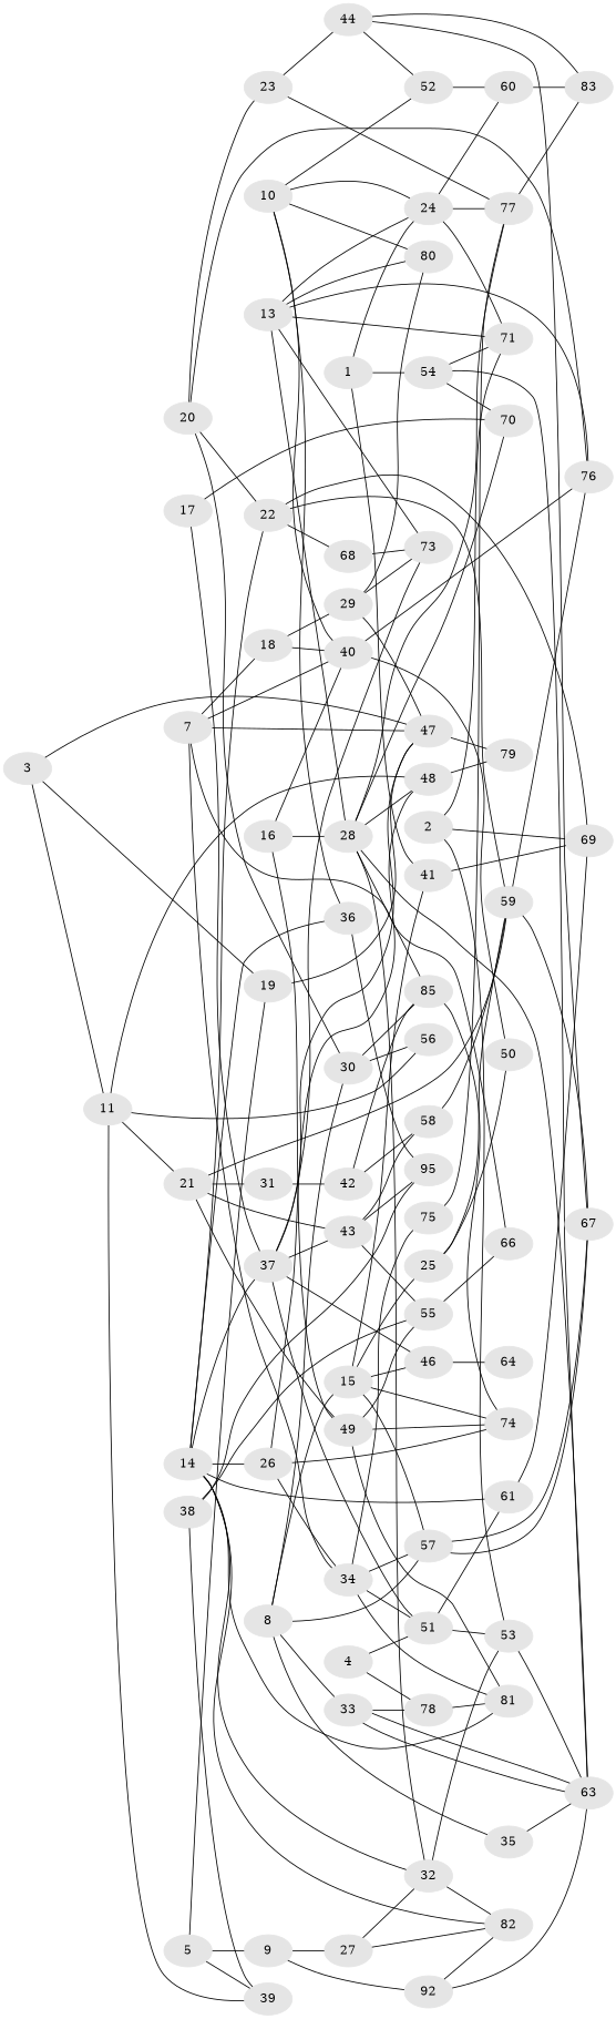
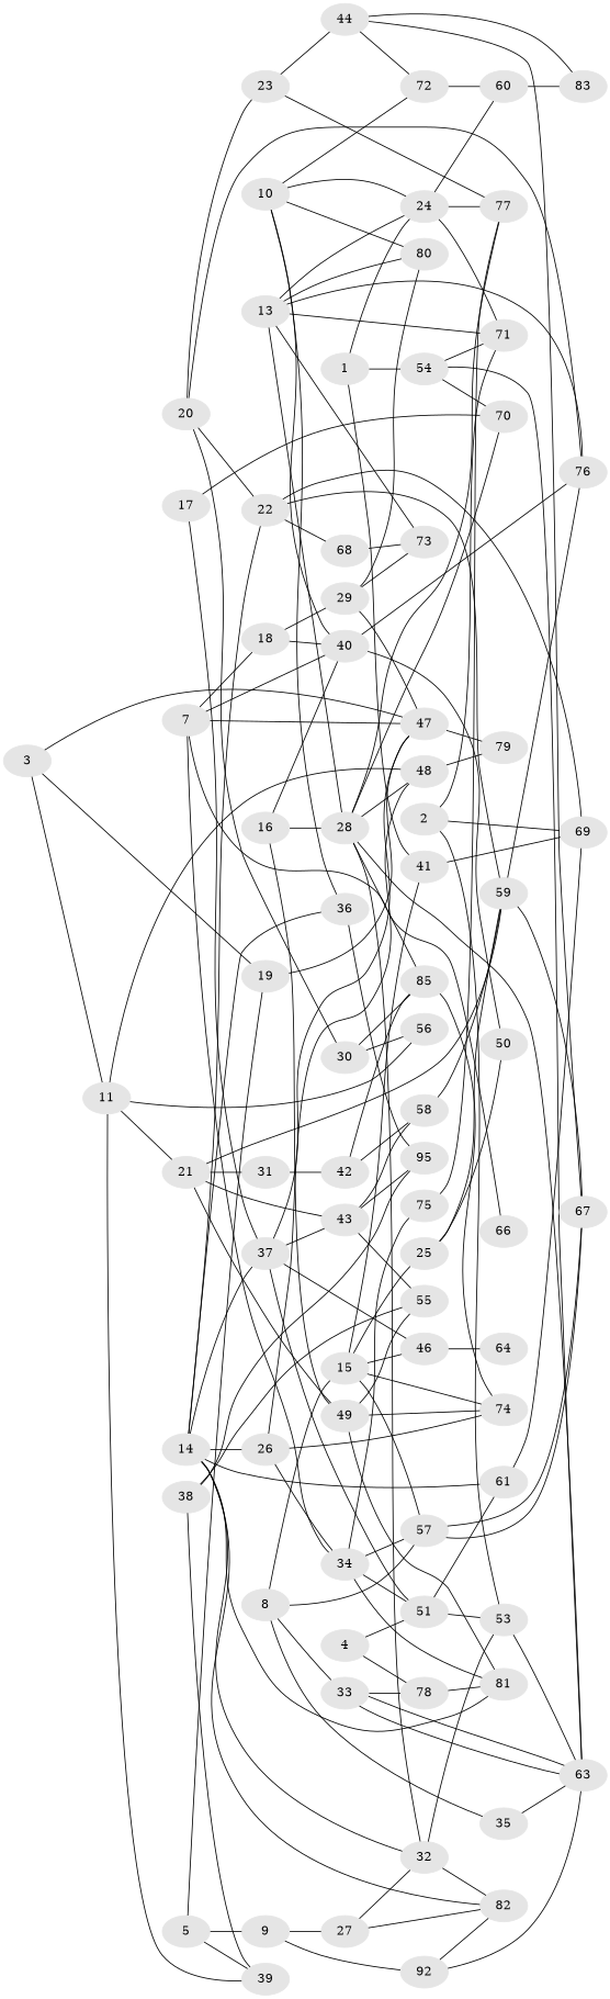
  graph {
    rankdir=LR
    node [color=gray90 style=filled]
    1
    24
    41
    54
    71
    77
    60
    69
    70
    63
    2
    53
    3
    11
    19
    47
    39
    21
    48
    56
    79
    4
    51
    78
    61
    81
    5
    9
    27
    n30 [label=92]
    n31 [label=85]
    42
    58
    7
    18
    34
    40
    66
    29
    57
    75
    50
    76
    8
    15
    30
    33
    35
    25
    46
    74
    67
    32
    82
    10
    36
-   52
+   52 [label=72]
    80
    n59 [label=95]
    49
    31
    43
    59
    13
    28
    73
    14
    22
    26
    37
    68
    64
    16
    55
    17
    20
    23
    44
    83
    38
    1 -- 24
    1 -- 41
    1 -- 54
    24 -- 71
    24 -- 77
    24 -- 60
    41 -- 69
    54 -- 71
    54 -- 70
    54 -- 63
-   77 -- 83
    60 -- 83
    2 -- 71
    2 -- 69
    2 -- 53
    53 -- 63
    3 -- 11
    3 -- 19
    3 -- 47
    11 -- 39
    11 -- 21
    11 -- 48
    11 -- 56
    19 -- 47
    47 -- 79
    21 -- 49
    21 -- 31
    21 -- 43
    21 -- 59
    48 -- 79
    4 -- 51
    4 -- 78
    51 -- 53
    51 -- 61
    78 -- 81
    61 -- 69
    5 -- 19
    5 -- 39
    5 -- 9
    9 -- 27
    9 -- n30
    27 -- 32
    27 -- 82
    n30 -- 63
    n30 -- 82
    n31 -- 74
    42 -- n31
    42 -- 58
    58 -- 59
    7 -- 47
    7 -- 18
    7 -- 34
    7 -- 40
    7 -- 66
    18 -- 40
    18 -- 29
    34 -- 51
    34 -- 81
    34 -- 57
    34 -- 75
    40 -- 50
    40 -- 76
    29 -- 47
    29 -- 80
    29 -- 73
    57 -- 67
    57 -- 67
    75 -- 77
    8 -- 57
    8 -- 15
-   8 -- 30
    8 -- 33
    8 -- 35
    15 -- 41
    15 -- 57
    15 -- 25
    15 -- 46
    15 -- 74
    30 -- 56
    30 -- n31
    33 -- 63
    33 -- 63
    33 -- 78
    35 -- 63
    25 -- 50
    25 -- 59
    46 -- 64
    32 -- 53
    32 -- 82
    10 -- 24
    10 -- 40
    10 -- 36
    10 -- 52
    10 -- 80
    36 -- n59
    52 -- 60
    49 -- 81
    49 -- 74
    49 -- 55
    31 -- 42
    43 -- 58
    43 -- n59
    43 -- 55
    59 -- 76
    59 -- 67
    13 -- 24
    13 -- 71
    13 -- 76
    13 -- 80
    13 -- 28
    13 -- 73
    28 -- 77
    28 -- 70
    28 -- 63
    28 -- 48
    28 -- n31
    28 -- 32
    14 -- 61
    14 -- 81
    14 -- 32
    14 -- 82
    14 -- 36
    14 -- 22
    14 -- 26
    14 -- 37
    22 -- 69
    22 -- 59
    22 -- 68
    26 -- 48
    26 -- 34
    26 -- 74
    37 -- 47
    37 -- 51
    37 -- 46
    37 -- 43
-   37 -- 73
    68 -- 73
    16 -- 40
    16 -- 49
    16 -- 28
-   55 -- 66
    17 -- 70
    17 -- 37
    20 -- 76
    20 -- 30
    20 -- 22
    20 -- 23
    23 -- 77
    23 -- 44
    44 -- 67
    44 -- 52
    44 -- 83
    38 -- 39
    38 -- n59
    38 -- 55
  }
